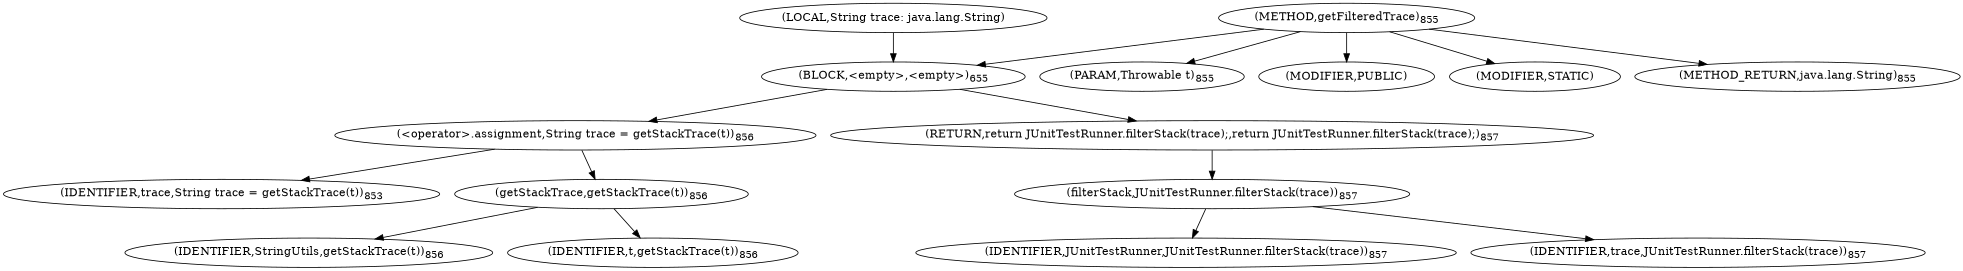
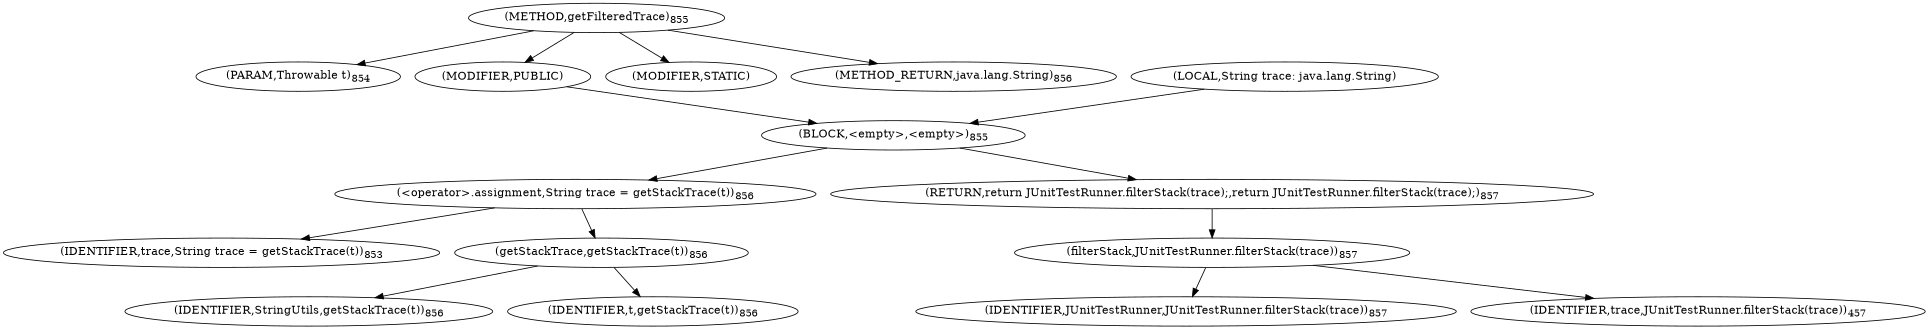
  digraph {
    n1 [label=<(METHOD,getFilteredTrace)<SUB>855</SUB>>]
-   n2 [label=<(PARAM,Throwable t)<SUB>855</SUB>>]
-   n3 [label=<(BLOCK,&lt;empty&gt;,&lt;empty&gt;)<SUB>655</SUB>>]
+   n2 [label=<(PARAM,Throwable t)<SUB>854</SUB>>]
+   n3 [label=<(BLOCK,&lt;empty&gt;,&lt;empty&gt;)<SUB>855</SUB>>]
    n4 [label=<(MODIFIER,PUBLIC)>]
    n5 [label=<(MODIFIER,STATIC)>]
-   n6 [label=<(METHOD_RETURN,java.lang.String)<SUB>855</SUB>>]
+   n6 [label=<(METHOD_RETURN,java.lang.String)<SUB>856</SUB>>]
    n7 [label=<(&lt;operator&gt;.assignment,String trace = getStackTrace(t))<SUB>856</SUB>>]
    n8 [label=<(RETURN,return JUnitTestRunner.filterStack(trace);,return JUnitTestRunner.filterStack(trace);)<SUB>857</SUB>>]
    n9 [label=<(LOCAL,String trace: java.lang.String)>]
    n10 [label=<(IDENTIFIER,trace,String trace = getStackTrace(t))<SUB>853</SUB>>]
    n11 [label=<(getStackTrace,getStackTrace(t))<SUB>856</SUB>>]
    n12 [label=<(filterStack,JUnitTestRunner.filterStack(trace))<SUB>857</SUB>>]
    n13 [label=<(IDENTIFIER,StringUtils,getStackTrace(t))<SUB>856</SUB>>]
    n14 [label=<(IDENTIFIER,t,getStackTrace(t))<SUB>856</SUB>>]
    n15 [label=<(IDENTIFIER,JUnitTestRunner,JUnitTestRunner.filterStack(trace))<SUB>857</SUB>>]
-   n16 [label=<(IDENTIFIER,trace,JUnitTestRunner.filterStack(trace))<SUB>857</SUB>>]
+   n16 [label=<(IDENTIFIER,trace,JUnitTestRunner.filterStack(trace))<SUB>457</SUB>>]
    n1 -> n2
-   n1 -> n3
+   n4 -> n3
    n1 -> n4
    n1 -> n5
    n1 -> n6
    n3 -> n7
    n3 -> n8
    n7 -> n10
    n7 -> n11
    n8 -> n12
    n9 -> n3
    n11 -> n13
    n11 -> n14
    n12 -> n15
    n12 -> n16
  }
